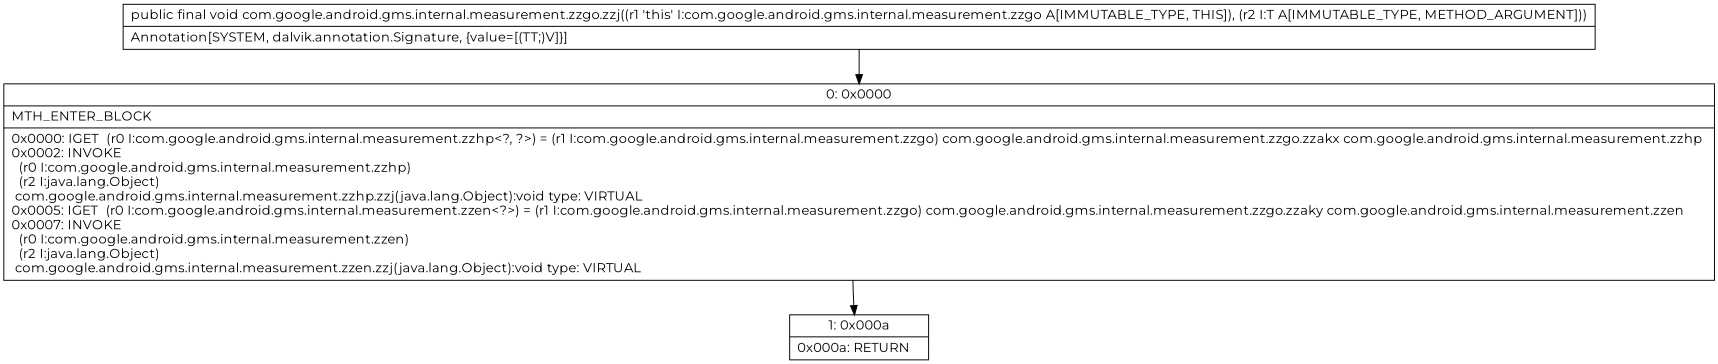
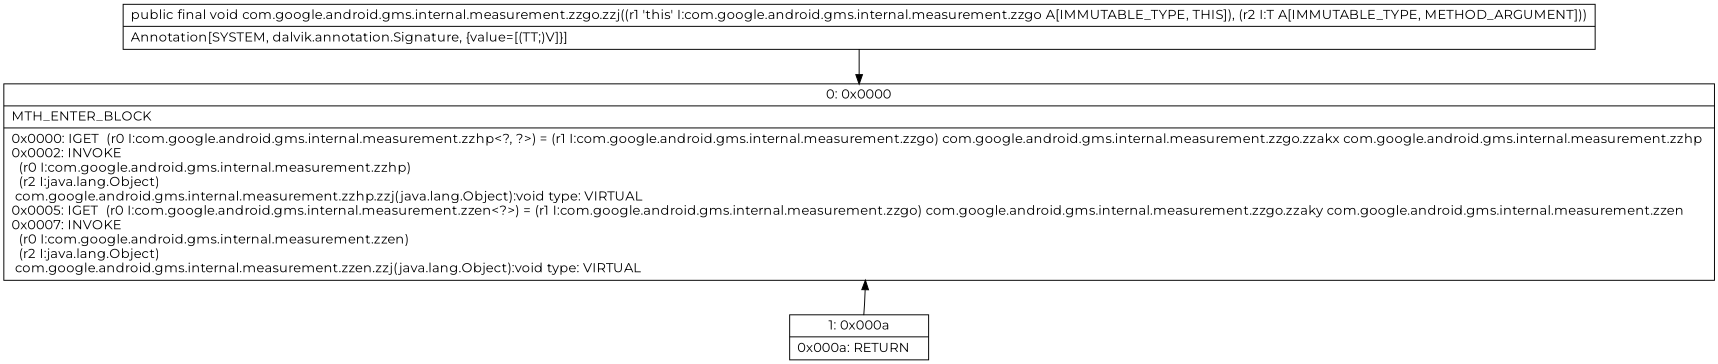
  digraph {
    fontname=Montserrat
    node [shape=record fontname=Montserrat]
    edge [fontname=Montserrat]
    n1 [label="{0\:\ 0x0000|MTH_ENTER_BLOCK\l|0x0000: IGET  (r0 I:com.google.android.gms.internal.measurement.zzhp\<?, ?\>) = (r1 I:com.google.android.gms.internal.measurement.zzgo) com.google.android.gms.internal.measurement.zzgo.zzakx com.google.android.gms.internal.measurement.zzhp \l0x0002: INVOKE  \l  (r0 I:com.google.android.gms.internal.measurement.zzhp)\l  (r2 I:java.lang.Object)\l com.google.android.gms.internal.measurement.zzhp.zzj(java.lang.Object):void type: VIRTUAL \l0x0005: IGET  (r0 I:com.google.android.gms.internal.measurement.zzen\<?\>) = (r1 I:com.google.android.gms.internal.measurement.zzgo) com.google.android.gms.internal.measurement.zzgo.zzaky com.google.android.gms.internal.measurement.zzen \l0x0007: INVOKE  \l  (r0 I:com.google.android.gms.internal.measurement.zzen)\l  (r2 I:java.lang.Object)\l com.google.android.gms.internal.measurement.zzen.zzj(java.lang.Object):void type: VIRTUAL \l}"]
    n2 [label="{1\:\ 0x000a|0x000a: RETURN   \l}"]
    n3 [label="{public final void com.google.android.gms.internal.measurement.zzgo.zzj((r1 'this' I:com.google.android.gms.internal.measurement.zzgo A[IMMUTABLE_TYPE, THIS]), (r2 I:T A[IMMUTABLE_TYPE, METHOD_ARGUMENT]))  | Annotation[SYSTEM, dalvik.annotation.Signature, \{value=[(TT;)V]\}]\l}"]
-   n1 -> n2
+   n2 -> n1
    n3 -> n1
  }
